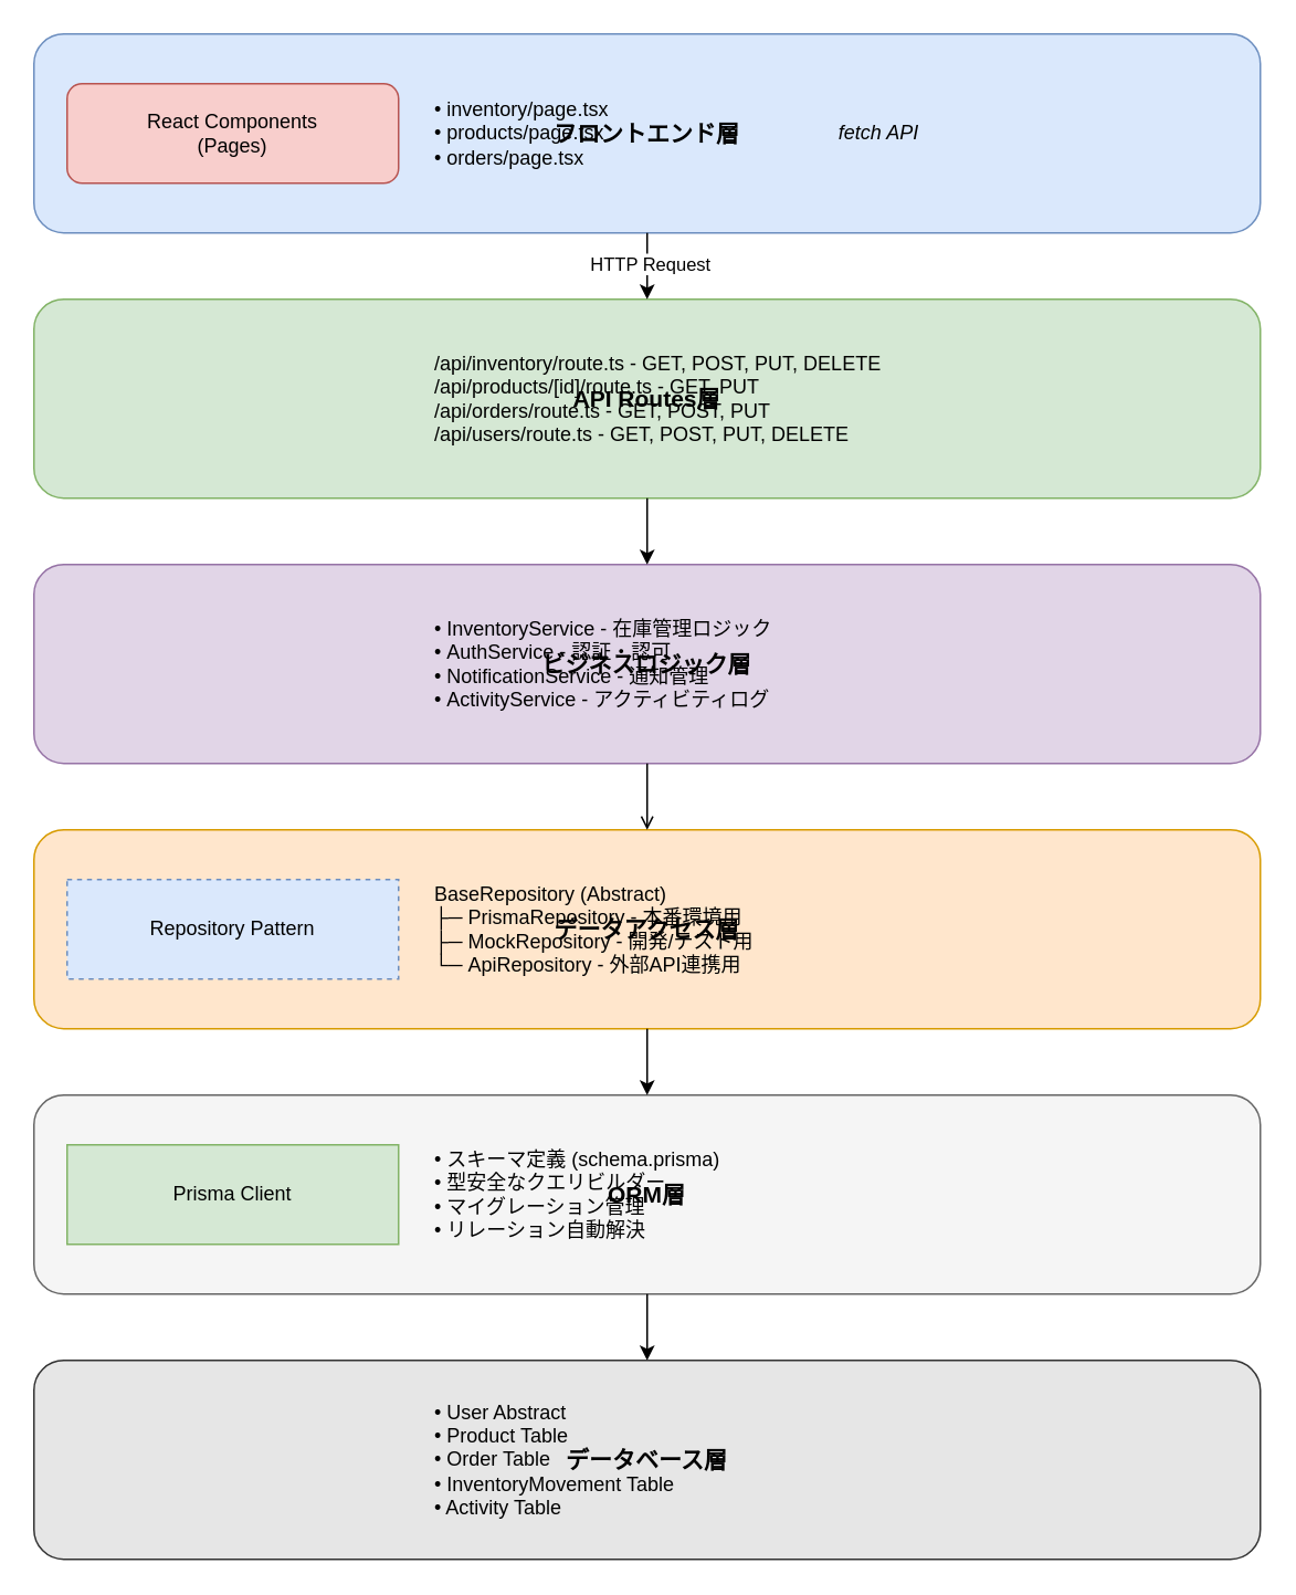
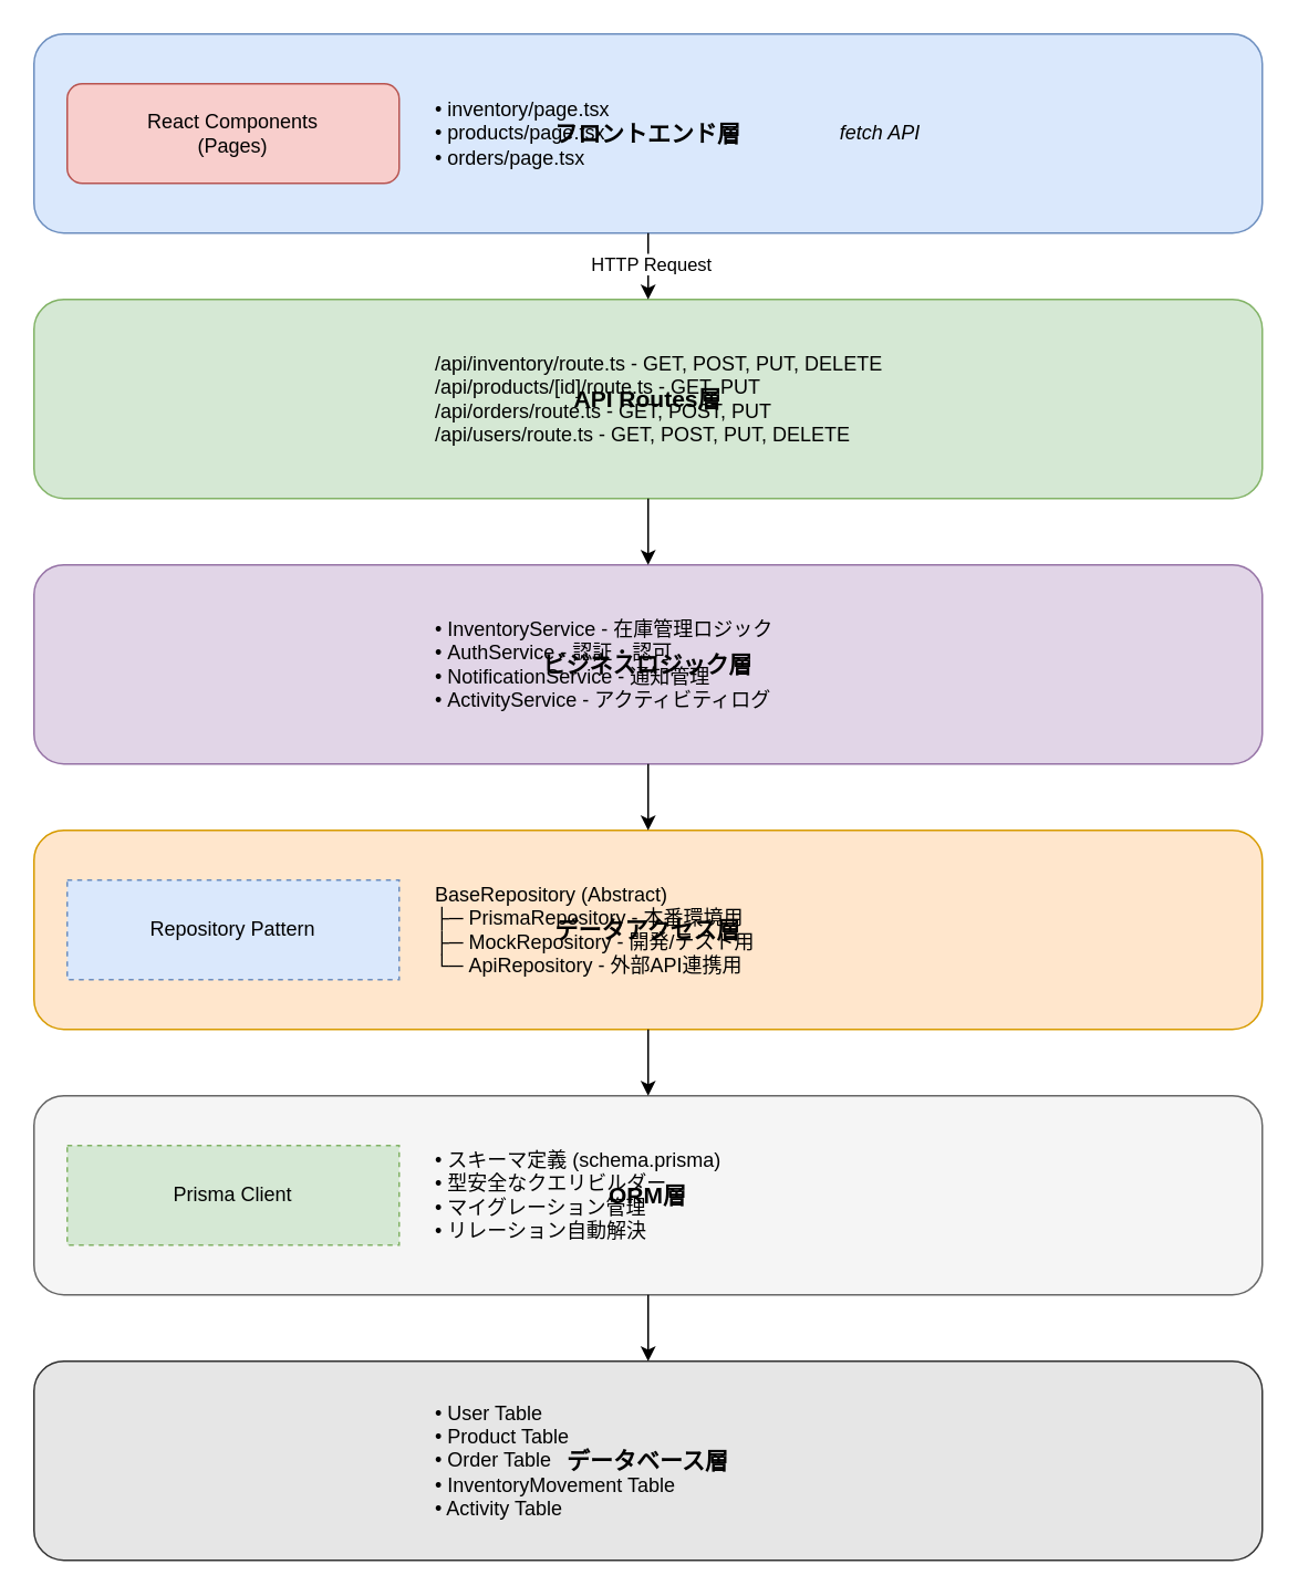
  <mxCell id="0" />
  <mxCell id="1" parent="0" />
  <mxCell id="2" value="フロントエンド層" style="rounded=1;whiteSpace=wrap;html=1;fillColor=#dae8fc;strokeColor=#6c8ebf;fontSize=14;fontStyle=1" parent="1" vertex="1"><mxGeometry x="20" y="20" width="740" height="120" as="geometry" /></mxCell>
  <mxCell id="3" value="React Components&#10;(Pages)" style="whiteSpace=wrap;html=1;fillColor=#f8cecc;strokeColor=#b85450;rounded=1;" parent="1" vertex="1"><mxGeometry x="40" y="50" width="200" height="60" as="geometry" /></mxCell>
  <mxCell id="4" value="• inventory/page.tsx&#10;• products/page.tsx&#10;• orders/page.tsx" style="text;html=1;strokeColor=none;fillColor=none;align=left;verticalAlign=middle;whiteSpace=wrap;rounded=0;" parent="1" vertex="1"><mxGeometry x="260" y="50" width="200" height="60" as="geometry" /></mxCell>
  <mxCell id="5" value="fetch API" style="text;html=1;strokeColor=none;fillColor=none;align=center;verticalAlign=middle;whiteSpace=wrap;rounded=0;fontStyle=2" parent="1" vertex="1"><mxGeometry x="480" y="65" width="100" height="30" as="geometry" /></mxCell>
  <mxCell id="6" value="API Routes層" style="rounded=1;whiteSpace=wrap;html=1;fillColor=#d5e8d4;strokeColor=#82b366;fontSize=14;fontStyle=1" parent="1" vertex="1"><mxGeometry x="20" y="180" width="740" height="120" as="geometry" /></mxCell>
  <mxCell id="7" value="/api/inventory/route.ts - GET, POST, PUT, DELETE&#10;/api/products/[id]/route.ts - GET, PUT&#10;/api/orders/route.ts - GET, POST, PUT&#10;/api/users/route.ts - GET, POST, PUT, DELETE" style="text;html=1;strokeColor=none;fillColor=none;align=left;verticalAlign=middle;whiteSpace=wrap;rounded=0;" parent="1" vertex="1"><mxGeometry x="260" y="210" width="480" height="60" as="geometry" /></mxCell>
  <mxCell id="8" value="ビジネスロジック層" style="rounded=1;whiteSpace=wrap;html=1;fillColor=#e1d5e7;strokeColor=#9673a6;fontSize=14;fontStyle=1" parent="1" vertex="1"><mxGeometry x="20" y="340" width="740" height="120" as="geometry" /></mxCell>
  <mxCell id="9" value="• InventoryService - 在庫管理ロジック&#10;• AuthService - 認証・認可&#10;• NotificationService - 通知管理&#10;• ActivityService - アクティビティログ" style="text;html=1;strokeColor=none;fillColor=none;align=left;verticalAlign=middle;whiteSpace=wrap;rounded=0;" parent="1" vertex="1"><mxGeometry x="260" y="370" width="480" height="60" as="geometry" /></mxCell>
  <mxCell id="10" value="データアクセス層" style="rounded=1;whiteSpace=wrap;html=1;fillColor=#ffe6cc;strokeColor=#d79b00;fontSize=14;fontStyle=1" parent="1" vertex="1"><mxGeometry x="20" y="500" width="740" height="120" as="geometry" /></mxCell>
  <mxCell id="11" value="Repository Pattern" style="rounded=0;whiteSpace=wrap;html=1;fillColor=#dae8fc;strokeColor=#6c8ebf;dashed=1;" parent="1" vertex="1"><mxGeometry x="40" y="530" width="200" height="60" as="geometry" /></mxCell>
  <mxCell id="12" value="BaseRepository (Abstract)&#10;├─ PrismaRepository - 本番環境用&#10;├─ MockRepository - 開発/テスト用&#10;└─ ApiRepository - 外部API連携用" style="text;html=1;strokeColor=none;fillColor=none;align=left;verticalAlign=middle;whiteSpace=wrap;rounded=0;" parent="1" vertex="1"><mxGeometry x="260" y="530" width="480" height="60" as="geometry" /></mxCell>
  <mxCell id="13" value="ORM層" style="rounded=1;whiteSpace=wrap;html=1;fillColor=#f5f5f5;strokeColor=#666666;fontSize=14;fontStyle=1" parent="1" vertex="1"><mxGeometry x="20" y="660" width="740" height="120" as="geometry" /></mxCell>
- <mxCell id="14" value="Prisma Client" style="rounded=0;whiteSpace=wrap;html=1;fillColor=#d5e8d4;strokeColor=#82b366;" parent="1" vertex="1"><mxGeometry x="40" y="690" width="200" height="60" as="geometry" /></mxCell>
+ <mxCell id="14" value="Prisma Client" style="rounded=0;whiteSpace=wrap;html=1;fillColor=#d5e8d4;strokeColor=#82b366;dashed=1;" parent="1" vertex="1"><mxGeometry x="40" y="690" width="200" height="60" as="geometry" /></mxCell>
  <mxCell id="15" value="• スキーマ定義 (schema.prisma)&#10;• 型安全なクエリビルダー&#10;• マイグレーション管理&#10;• リレーション自動解決" style="text;html=1;strokeColor=none;fillColor=none;align=left;verticalAlign=middle;whiteSpace=wrap;rounded=0;" parent="1" vertex="1"><mxGeometry x="260" y="690" width="480" height="60" as="geometry" /></mxCell>
  <mxCell id="16" value="データベース層" style="rounded=1;whiteSpace=wrap;html=1;fillColor=#e6e6e6;strokeColor=#333333;fontSize=14;fontStyle=1" parent="1" vertex="1"><mxGeometry x="20" y="820" width="740" height="120" as="geometry" /></mxCell>
- <mxCell id="17" value="• User Abstract&#10;• Product Table&#10;• Order Table&#10;• InventoryMovement Table&#10;• Activity Table" style="text;html=1;strokeColor=none;fillColor=none;align=left;verticalAlign=middle;whiteSpace=wrap;rounded=0;" parent="1" vertex="1"><mxGeometry x="260" y="850" width="480" height="60" as="geometry" /></mxCell>
+ <mxCell id="17" value="• User Table&#10;• Product Table&#10;• Order Table&#10;• InventoryMovement Table&#10;• Activity Table" style="text;html=1;strokeColor=none;fillColor=none;align=left;verticalAlign=middle;whiteSpace=wrap;rounded=0;" parent="1" vertex="1"><mxGeometry x="260" y="850" width="480" height="60" as="geometry" /></mxCell>
  <mxCell id="18" value="" style="endArrow=classic;html=1;rounded=0;exitX=0.5;exitY=1;exitDx=0;exitDy=0;entryX=0.5;entryY=0;entryDx=0;entryDy=0;" parent="1" source="2" target="6" edge="1"><mxGeometry width="50" height="50" relative="1" as="geometry"><mxPoint x="370" y="150" as="sourcePoint" /><mxPoint x="420" y="100" as="targetPoint" /></mxGeometry></mxCell>
  <mxCell id="19" value="HTTP Request" style="edgeLabel;html=1;align=center;verticalAlign=middle;resizable=0;points=[];" parent="18" vertex="1" connectable="0"><mxGeometry x="-0.1" y="1" relative="1" as="geometry"><mxPoint as="offset" /></mxGeometry></mxCell>
  <mxCell id="20" value="" style="endArrow=classic;html=1;rounded=0;exitX=0.5;exitY=1;exitDx=0;exitDy=0;entryX=0.5;entryY=0;entryDx=0;entryDy=0;" parent="1" source="6" target="8" edge="1"><mxGeometry width="50" height="50" relative="1" as="geometry"><mxPoint x="370" y="310" as="sourcePoint" /><mxPoint x="420" y="260" as="targetPoint" /></mxGeometry></mxCell>
- <mxCell id="21" value="" style="endArrow=open;html=1;rounded=0;exitX=0.5;exitY=1;exitDx=0;exitDy=0;entryX=0.5;entryY=0;entryDx=0;entryDy=0;" parent="1" source="8" target="10" edge="1"><mxGeometry width="50" height="50" relative="1" as="geometry"><mxPoint x="370" y="470" as="sourcePoint" /><mxPoint x="420" y="420" as="targetPoint" /></mxGeometry></mxCell>
+ <mxCell id="21" value="" style="endArrow=classic;html=1;rounded=0;exitX=0.5;exitY=1;exitDx=0;exitDy=0;entryX=0.5;entryY=0;entryDx=0;entryDy=0;" parent="1" source="8" target="10" edge="1"><mxGeometry width="50" height="50" relative="1" as="geometry"><mxPoint x="370" y="470" as="sourcePoint" /><mxPoint x="420" y="420" as="targetPoint" /></mxGeometry></mxCell>
  <mxCell id="22" value="" style="endArrow=classic;html=1;rounded=0;exitX=0.5;exitY=1;exitDx=0;exitDy=0;entryX=0.5;entryY=0;entryDx=0;entryDy=0;" parent="1" source="10" target="13" edge="1"><mxGeometry width="50" height="50" relative="1" as="geometry"><mxPoint x="370" y="630" as="sourcePoint" /><mxPoint x="420" y="580" as="targetPoint" /></mxGeometry></mxCell>
  <mxCell id="23" value="" style="endArrow=classic;html=1;rounded=0;exitX=0.5;exitY=1;exitDx=0;exitDy=0;entryX=0.5;entryY=0;entryDx=0;entryDy=0;" parent="1" source="13" target="16" edge="1"><mxGeometry width="50" height="50" relative="1" as="geometry"><mxPoint x="370" y="790" as="sourcePoint" /><mxPoint x="420" y="740" as="targetPoint" /></mxGeometry></mxCell>
